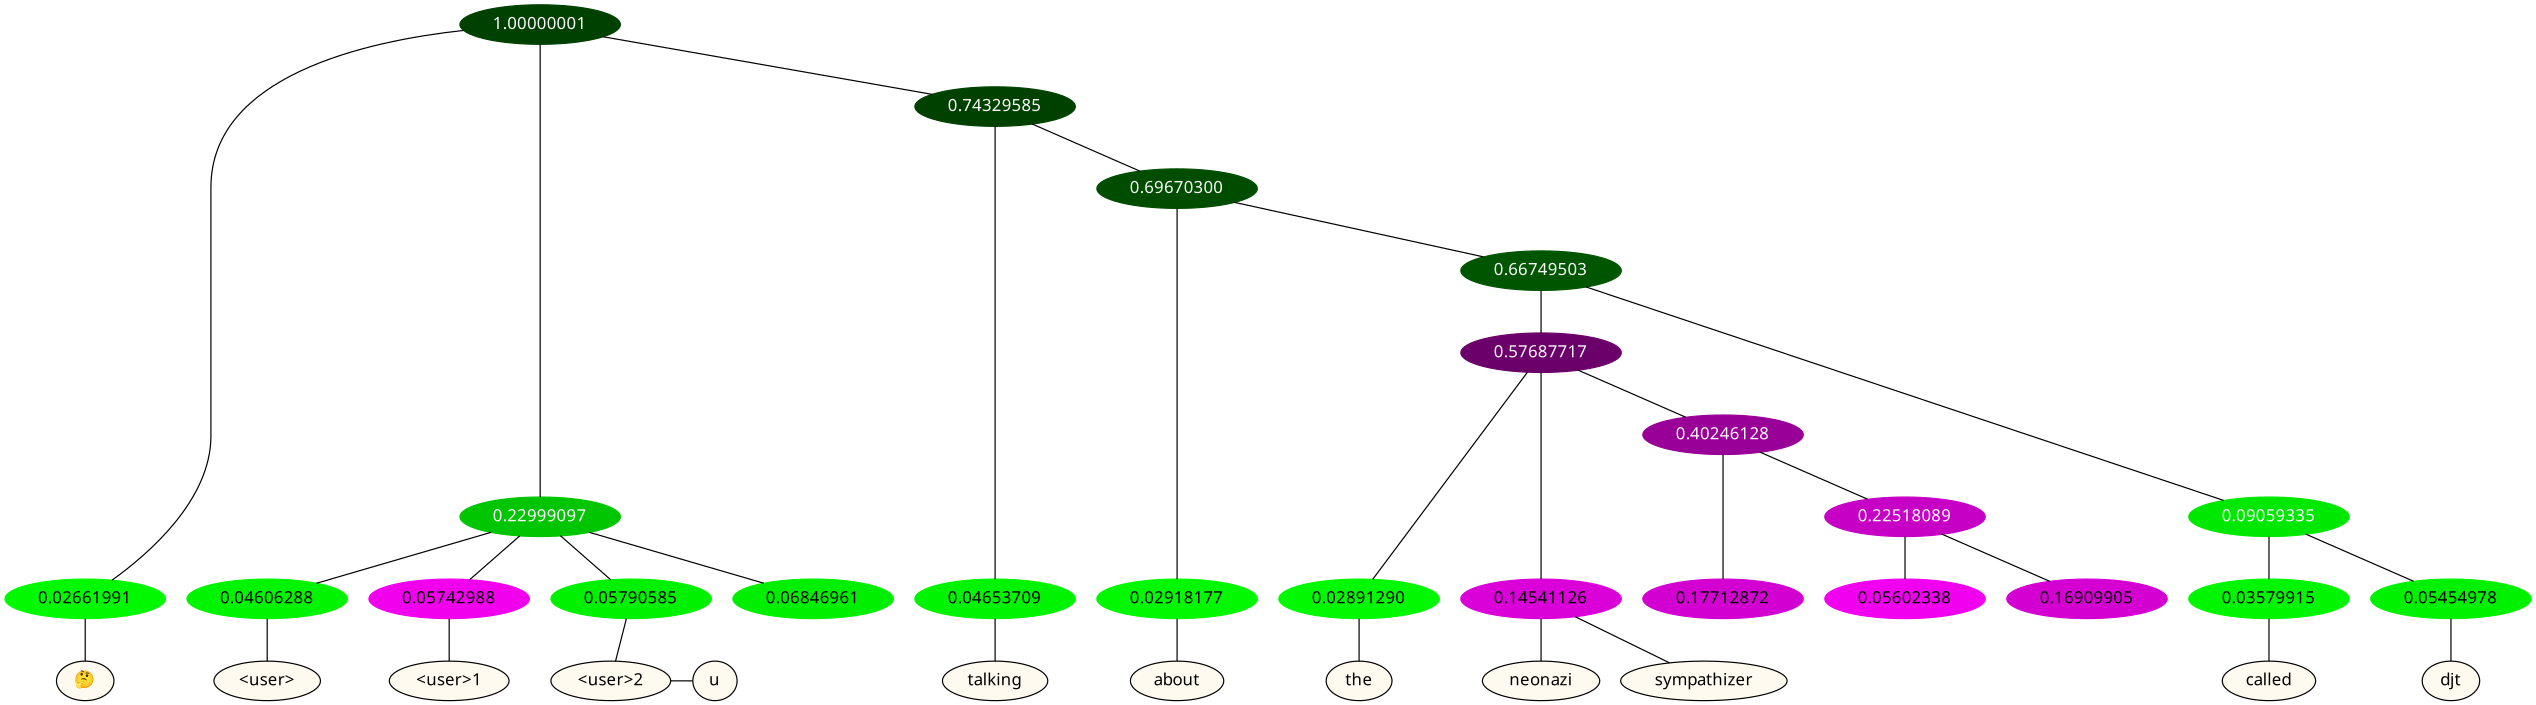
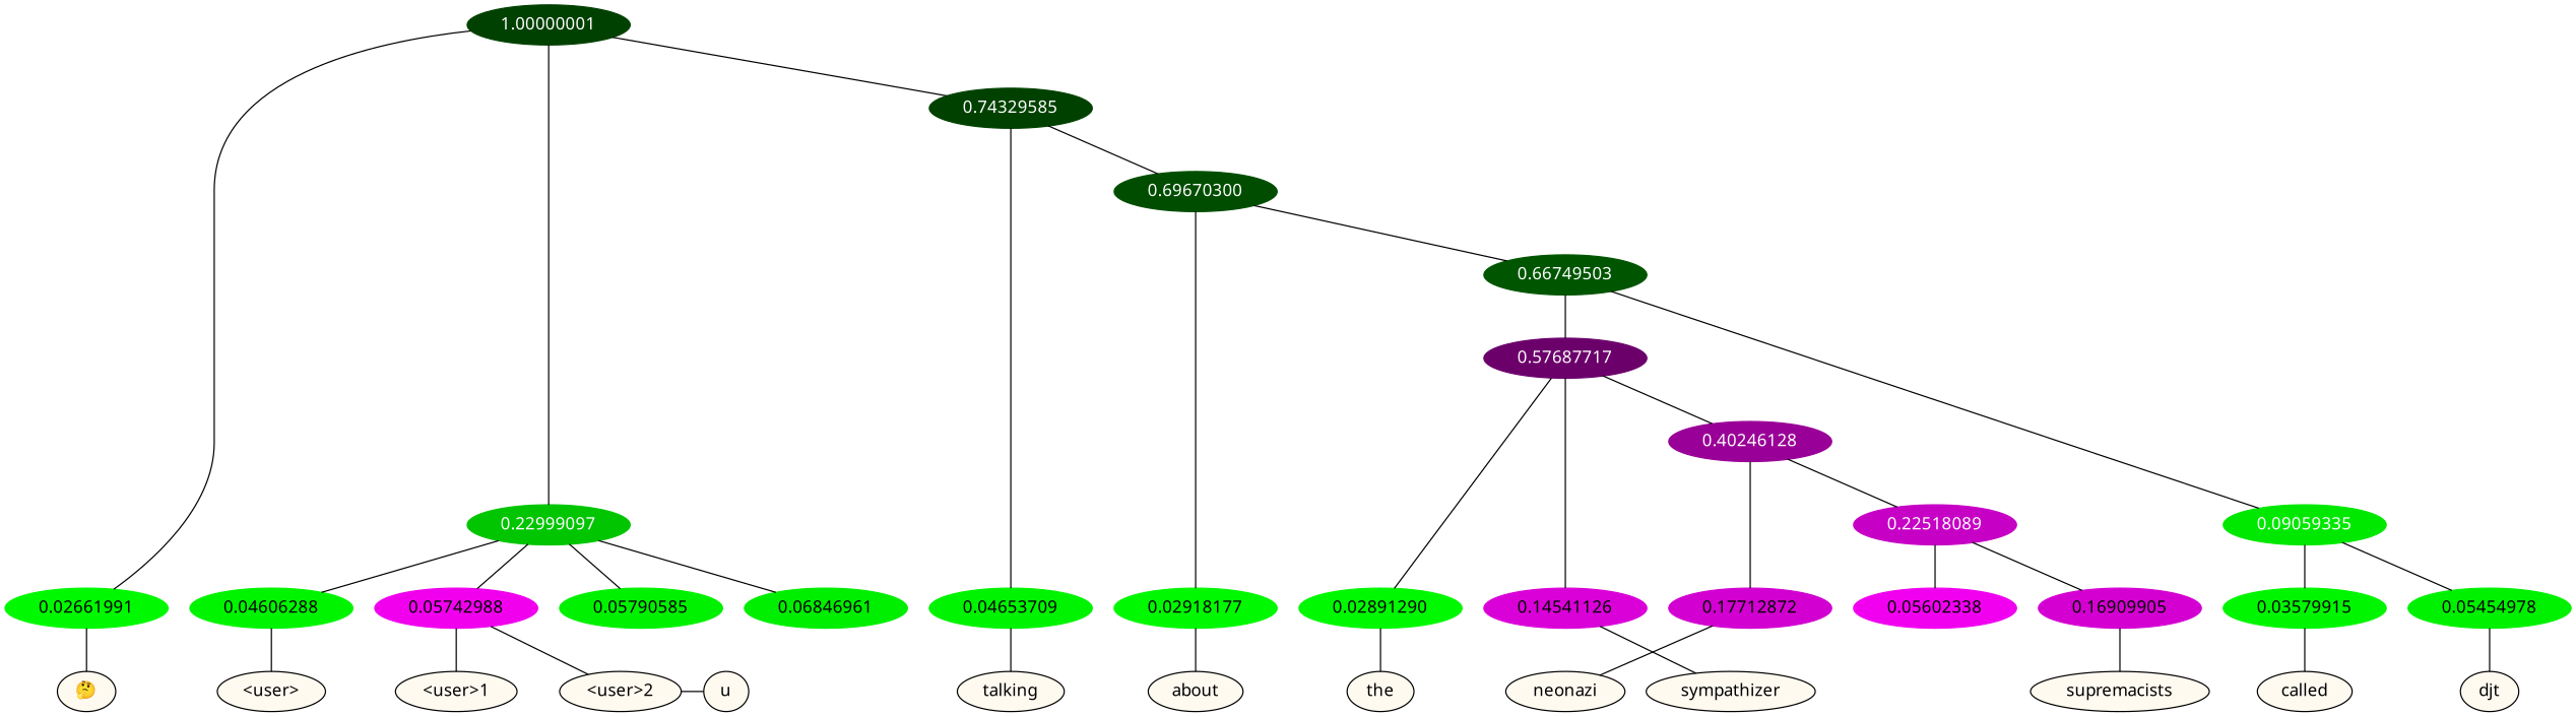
  graph {
    fontname="Noto Sans"
    node [color=black fontname="Noto Sans" format=png nodesep=0.001 ordering=out overlap_scaling=0.01 ranksep=0.001 style=filled fontcolor=black]
    edge [fontname="Noto Sans"]
    n1 [fillcolor=floralwhite height=0.15 label="\<user\>" style="filled,solid" width=0.15 fontcolor=""]
    n2 [fillcolor=floralwhite height=0.15 label="\<user\>1" style="filled,solid" width=0.15 fontcolor=""]
    n3 [fillcolor=floralwhite height=0.15 label="\<user\>2" style="filled,solid" width=0.15 fontcolor=""]
    n4 [fillcolor=floralwhite height=0.15 label=u style="filled,solid" width=0.15 fontcolor=""]
    n5 [fillcolor=floralwhite height=0.15 label=talking style="filled,solid" width=0.15 fontcolor=""]
    n6 [fillcolor=floralwhite height=0.15 label=about style="filled,solid" width=0.15 fontcolor=""]
    n7 [fillcolor=floralwhite height=0.15 label=the style="filled,solid" width=0.15 fontcolor=""]
+   n8 [fillcolor=floralwhite height=0.15 label=supremacists style="filled,solid" width=0.15 fontcolor=""]
    n9 [fillcolor=floralwhite height=0.15 label=neonazi style="filled,solid" width=0.15 fontcolor=""]
    n10 [fillcolor=floralwhite height=0.15 label=sympathizer style="filled,solid" width=0.15 fontcolor=""]
    n11 [fillcolor=floralwhite height=0.15 label=called style="filled,solid" width=0.15 fontcolor=""]
    n12 [fillcolor=floralwhite height=0.15 label=djt style="filled,solid" width=0.15 fontcolor=""]
    n13 [fillcolor=floralwhite height=0.15 label="🤔" style="filled,solid" width=0.15 fontcolor=""]
    n14 [color="0.334 1.000 0.954" height=0.15 label=0.04606288 width=0.15]
    n15 [color="0.835 1.000 0.943" height=0.15 label=0.05742988 width=0.15]
    n16 [color="0.334 1.000 0.942" height=0.15 label=0.05790585 width=0.15]
    n17 [color="0.334 1.000 0.932" height=0.15 label=0.06846961 width=0.15]
    n18 [color="0.334 1.000 0.953" height=0.15 label=0.04653709 width=0.15]
    n19 [color="0.334 1.000 0.971" height=0.15 label=0.02918177 width=0.15]
    n20 [color="0.334 1.000 0.971" height=0.15 label=0.02891290 width=0.15]
    n21 [color="0.835 1.000 0.944" height=0.15 label=0.05602338 width=0.15]
    n22 [color="0.835 1.000 0.831" height=0.15 label=0.16909905 width=0.15]
    n23 [color="0.835 1.000 0.823" height=0.15 label=0.17712872 width=0.15]
    n24 [color="0.835 1.000 0.855" height=0.15 label=0.14541126 width=0.15]
    n25 [color="0.334 1.000 0.964" height=0.15 label=0.03579915 width=0.15]
    n26 [color="0.334 1.000 0.945" height=0.15 label=0.05454978 width=0.15]
    n27 [color="0.334 1.000 0.973" height=0.15 label=0.02661991 width=0.15]
    n28 [color="0.334 1.000 0.250" fontcolor=grey99 height=0.15 label=1.00000001 width=0.15]
    n29 [color="0.334 1.000 0.770" fontcolor=grey99 height=0.15 label=0.22999097 width=0.15]
    n30 [color="0.334 1.000 0.257" fontcolor=grey99 height=0.15 label=0.74329585 width=0.15]
    n31 [color="0.334 1.000 0.303" fontcolor=grey99 height=0.15 label=0.69670300 width=0.15]
    n32 [color="0.334 1.000 0.333" fontcolor=grey99 height=0.15 label=0.66749503 width=0.15]
    n33 [color="0.835 1.000 0.423" fontcolor=grey99 height=0.15 label=0.57687717 width=0.15]
    n34 [color="0.334 1.000 0.909" fontcolor=grey99 height=0.15 label=0.09059335 width=0.15]
    n35 [color="0.835 1.000 0.598" fontcolor=grey99 height=0.15 label=0.40246128 width=0.15]
    n36 [color="0.835 1.000 0.775" fontcolor=grey99 height=0.15 label=0.22518089 width=0.15]
    subgraph sub_1 {
      rank=same
      n1
      n2
      n3
      n4
      n5
      n6
      n7
+     n8
      n9
      n10
      n11
      n12
      n13
    }
    subgraph sub_2 {
      rank=same
      n14
      n15
      n16
      n17
      n18
      n19
      n20
      n21
      n22
      n23
      n24
      n25
      n26
      n27
    }
    n3 -- n4
    n14 -- n1
    n15 -- n2
-   n16 -- n3
+   n15 -- n3
    n18 -- n5
    n19 -- n6
    n20 -- n7
-   n24 -- n9
+   n22 -- n8
+   n23 -- n9
    n24 -- n10
    n25 -- n11
    n26 -- n12
    n27 -- n13
    n28 -- n27
    n28 -- n29
    n28 -- n30
    n29 -- n14
    n29 -- n15
    n29 -- n16
    n29 -- n17
    n30 -- n18
    n30 -- n31
    n31 -- n19
    n31 -- n32
    n32 -- n33
    n32 -- n34
    n33 -- n20
    n33 -- n24
    n33 -- n35
    n34 -- n25
    n34 -- n26
    n35 -- n23
    n35 -- n36
    n36 -- n21
    n36 -- n22
  }
